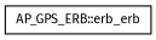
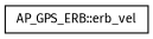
  digraph {
    rankdir=TB
    fontname="Fira Sans"
-   n1 [color=black fillcolor=white fontname="Fira Sans" fontsize=10 height=0.2 label="AP_GPS_ERB::erb_erb" shape=record style=filled width=0.4]
+   n1 [color=black fillcolor=white fontname="Fira Sans" fontsize=10 height=0.2 label="AP_GPS_ERB::erb_vel" shape=record style=filled width=0.4]
  }
